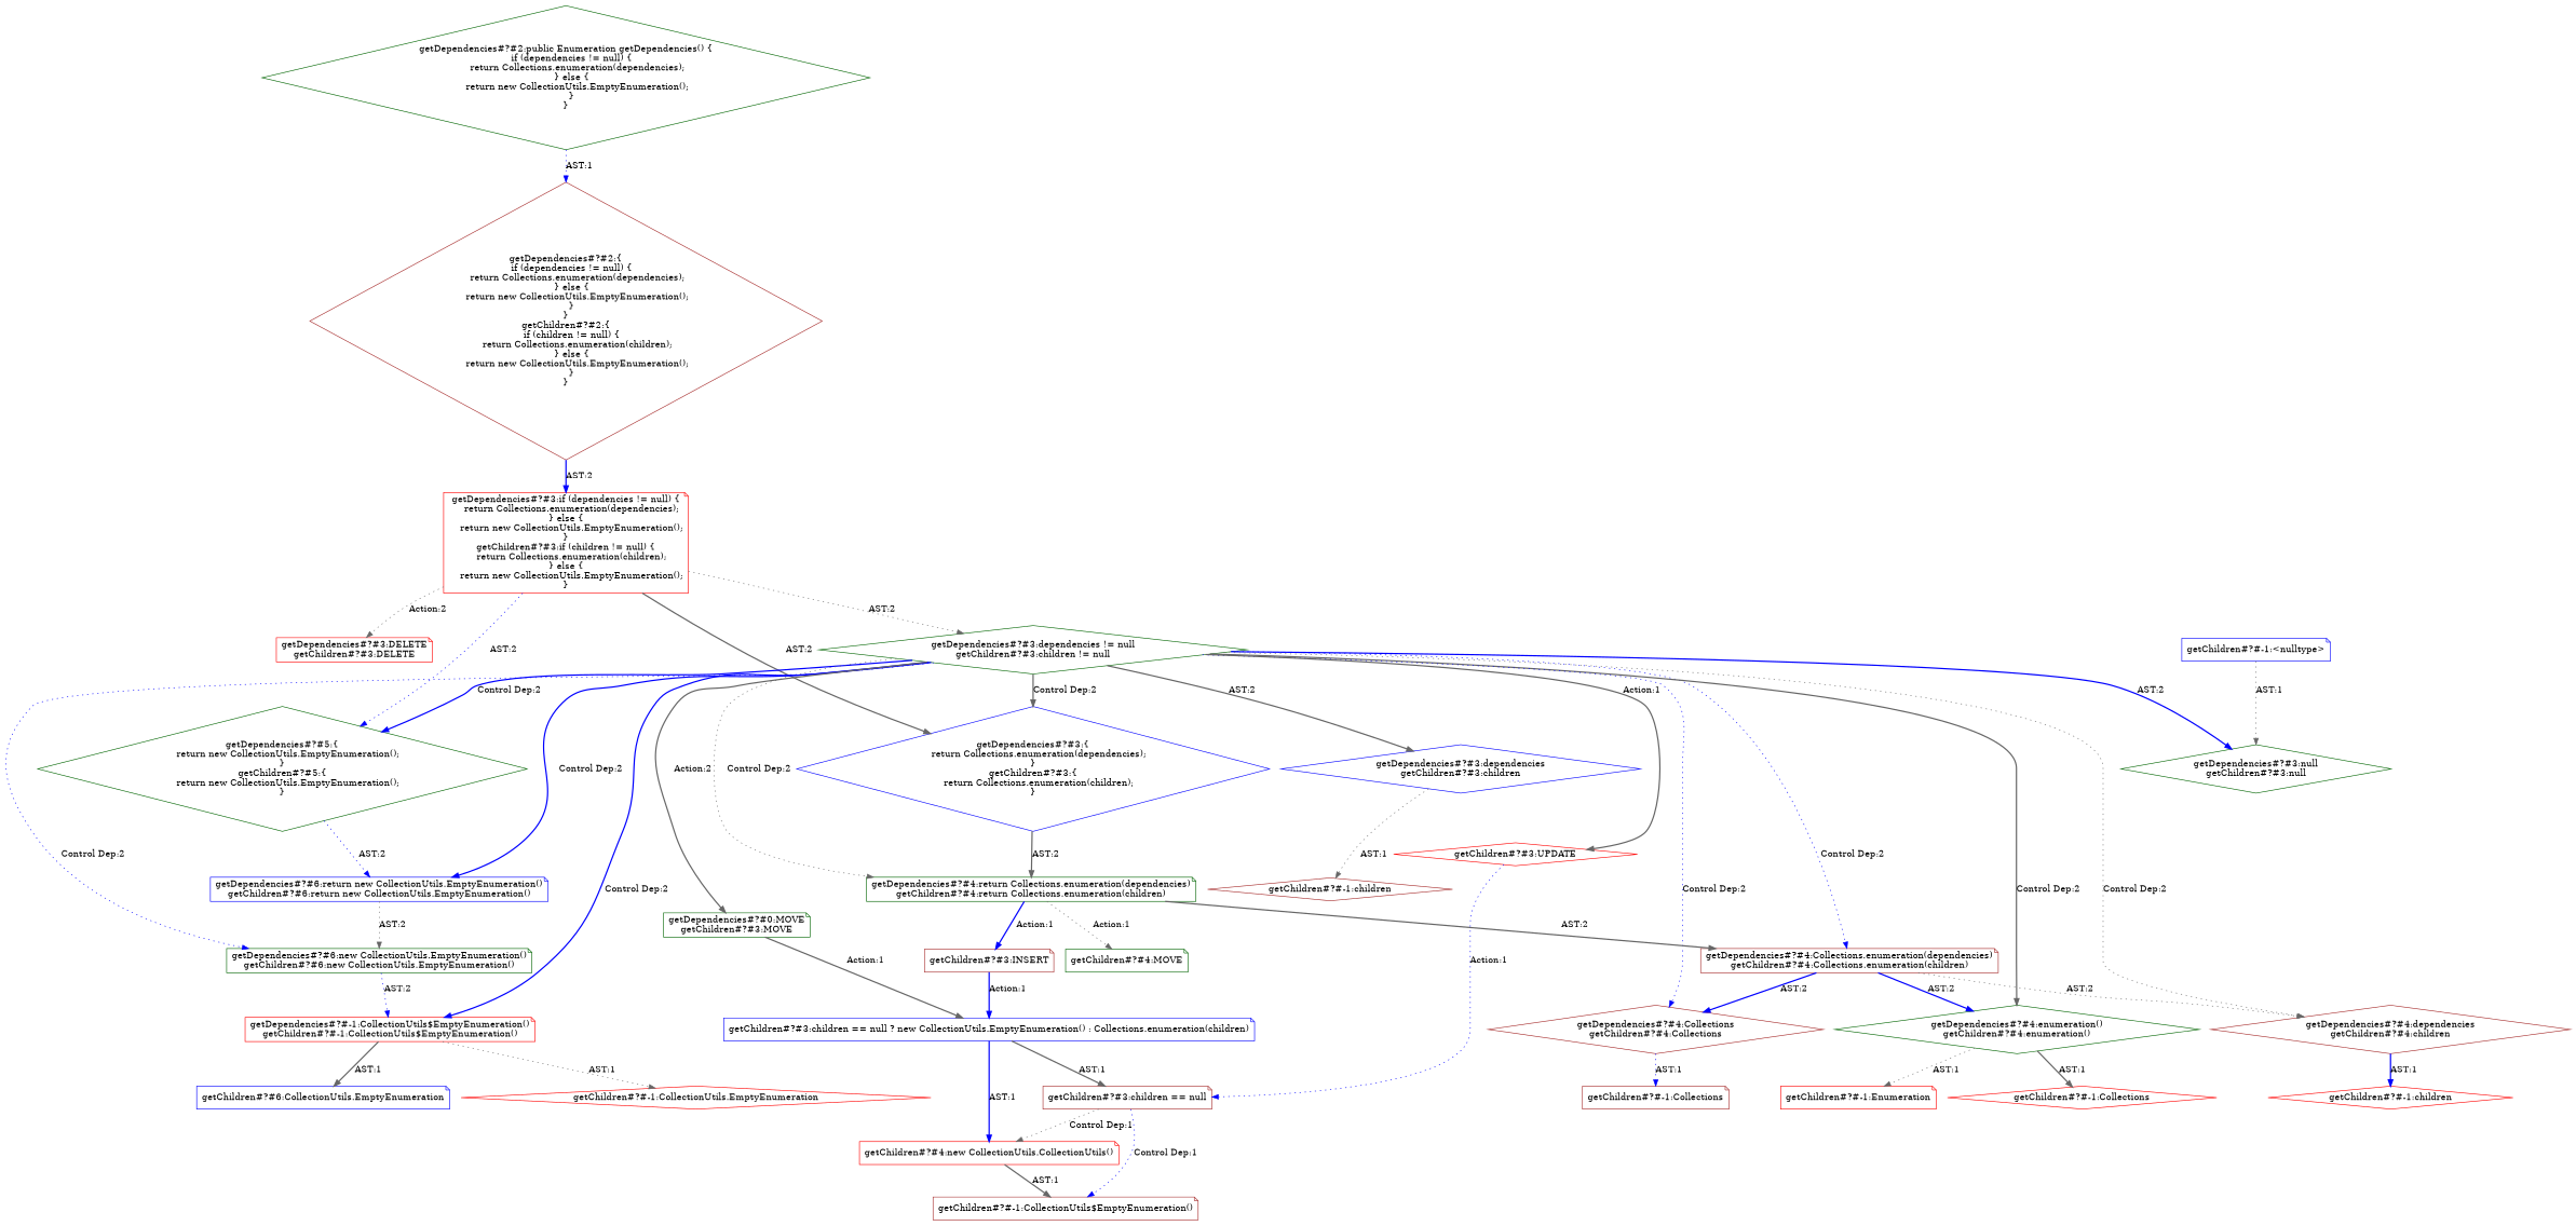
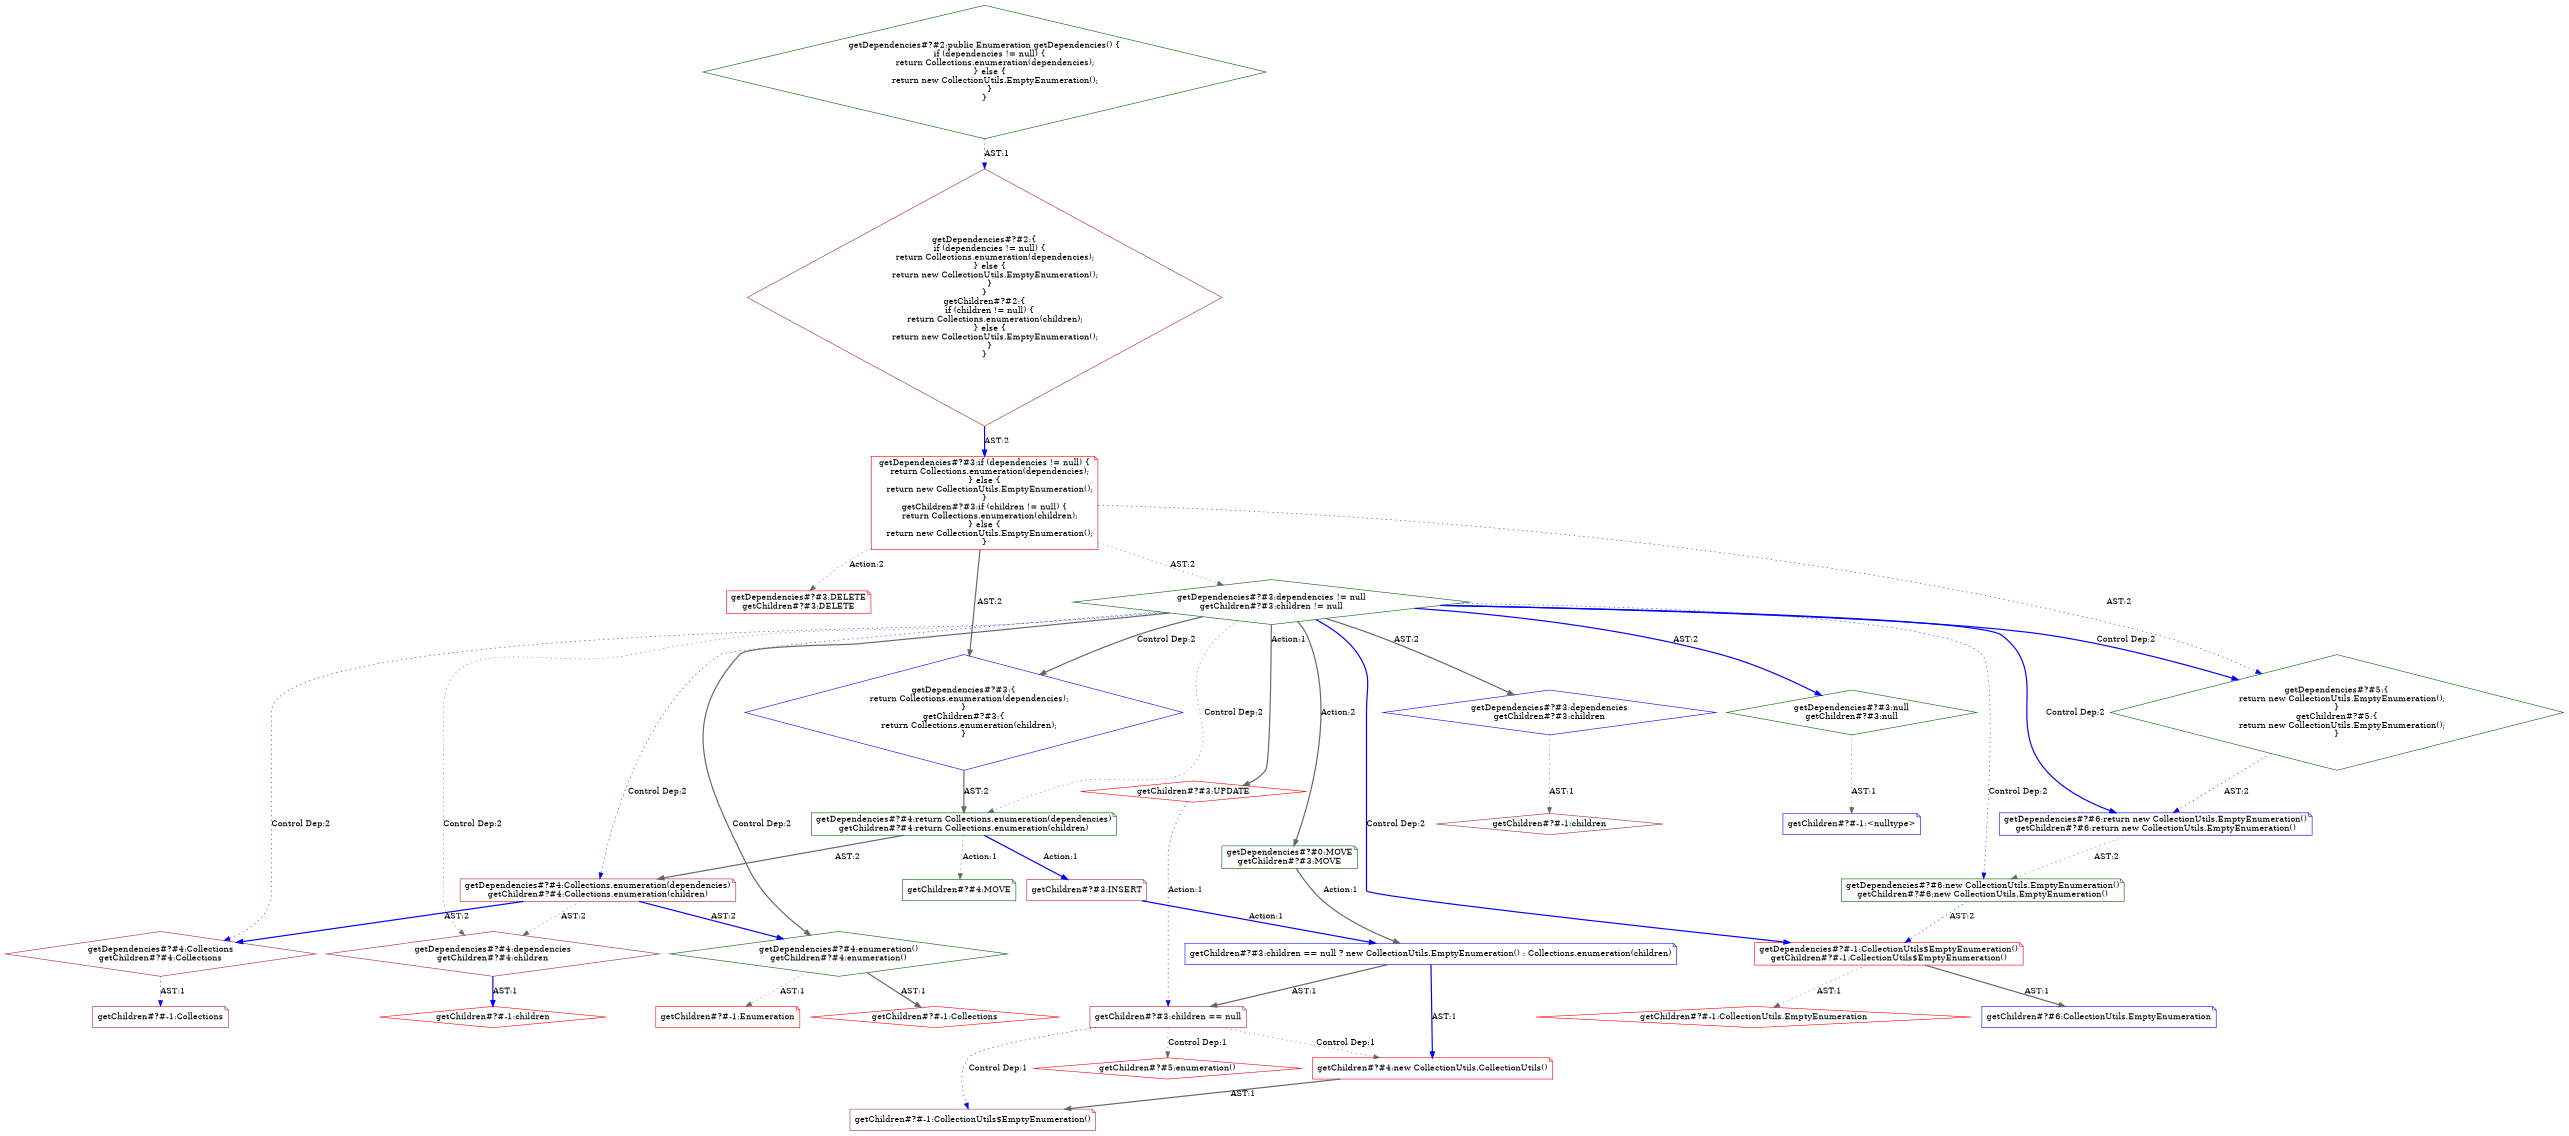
  digraph {
    node [color=red shape=note]
    edge [color=gray40 style=bold]
    n1 [label="getDependencies#?#3:DELETE\ngetChildren#?#3:DELETE"]
    n2 [label="getDependencies#?#3:if (dependencies != null) \{\n    return Collections.enumeration(dependencies);\n\} else \{\n    return new CollectionUtils.EmptyEnumeration();\n\}\ngetChildren#?#3:if (children != null) \{\n    return Collections.enumeration(children);\n\} else \{\n    return new CollectionUtils.EmptyEnumeration();\n\}"]
    n3 [color=darkgreen label="getDependencies#?#3:dependencies != null\ngetChildren#?#3:children != null" shape=diamond]
    n4 [color=blue label="getDependencies#?#3:\{\n    return Collections.enumeration(dependencies);\n\}\ngetChildren#?#3:\{\n    return Collections.enumeration(children);\n\}" shape=diamond]
    n5 [color=darkgreen label="getDependencies#?#5:\{\n    return new CollectionUtils.EmptyEnumeration();\n\}\ngetChildren#?#5:\{\n    return new CollectionUtils.EmptyEnumeration();\n\}" shape=diamond]
    n6 [color=blue label="getDependencies#?#3:dependencies\ngetChildren#?#3:children" shape=diamond]
    n7 [color=darkgreen label="getDependencies#?#3:null\ngetChildren#?#3:null" shape=diamond]
    n8 [color=darkgreen label="getDependencies#?#4:return Collections.enumeration(dependencies)\ngetChildren#?#4:return Collections.enumeration(children)"]
    n9 [color=brown label="getDependencies#?#4:Collections.enumeration(dependencies)\ngetChildren#?#4:Collections.enumeration(children)"]
    n10 [color=darkgreen label="getDependencies#?#4:enumeration()\ngetChildren#?#4:enumeration()" shape=diamond]
    n11 [color=brown label="getDependencies#?#4:Collections\ngetChildren#?#4:Collections" shape=diamond]
    n12 [color=brown label="getDependencies#?#4:dependencies\ngetChildren#?#4:children" shape=diamond]
    n13 [color=blue label="getDependencies#?#6:return new CollectionUtils.EmptyEnumeration()\ngetChildren#?#6:return new CollectionUtils.EmptyEnumeration()"]
    n14 [color=darkgreen label="getDependencies#?#6:new CollectionUtils.EmptyEnumeration()\ngetChildren#?#6:new CollectionUtils.EmptyEnumeration()"]
    n15 [label="getDependencies#?#-1:CollectionUtils$EmptyEnumeration()\ngetChildren#?#-1:CollectionUtils$EmptyEnumeration()"]
    n16 [color=darkgreen label="getDependencies#?#0:MOVE\ngetChildren#?#3:MOVE"]
    n17 [label="getChildren#?#3:UPDATE" shape=diamond]
    n18 [color=brown label="getDependencies#?#2:\{\n    if (dependencies != null) \{\n        return Collections.enumeration(dependencies);\n    \} else \{\n        return new CollectionUtils.EmptyEnumeration();\n    \}\n\}\ngetChildren#?#2:\{\n    if (children != null) \{\n        return Collections.enumeration(children);\n    \} else \{\n        return new CollectionUtils.EmptyEnumeration();\n    \}\n\}" shape=diamond]
    n19 [color=darkgreen label="getDependencies#?#2:public Enumeration getDependencies() \{\n    if (dependencies != null) \{\n        return Collections.enumeration(dependencies);\n    \} else \{\n        return new CollectionUtils.EmptyEnumeration();\n    \}\n\}" shape=diamond]
    n20 [color=brown label="getChildren#?#-1:children" shape=diamond]
    n21 [color=blue label="getChildren#?#-1:<nulltype>"]
    n22 [color=darkgreen label="getChildren#?#4:MOVE"]
    n23 [color=brown label="getChildren#?#3:INSERT"]
    n24 [label="getChildren#?#-1:Enumeration"]
    n25 [label="getChildren#?#-1:Collections" shape=diamond]
    n26 [color=brown label="getChildren#?#-1:Collections"]
    n27 [label="getChildren#?#-1:children" shape=diamond]
    n28 [label="getChildren#?#-1:CollectionUtils.EmptyEnumeration" shape=diamond]
    n29 [color=blue label="getChildren#?#6:CollectionUtils.EmptyEnumeration"]
    n30 [color=blue label="getChildren#?#3:children == null ? new CollectionUtils.EmptyEnumeration() : Collections.enumeration(children)"]
    n31 [color=brown label="getChildren#?#3:children == null"]
    n32 [label="getChildren#?#4:new CollectionUtils.CollectionUtils()"]
+   n33 [label="getChildren#?#5:enumeration()" shape=diamond]
    n34 [color=brown label="getChildren#?#-1:CollectionUtils$EmptyEnumeration()"]
    n2 -> n1 [label="Action:2" style=dotted]
    n2 -> n3 [label="AST:2" style=dotted]
    n2 -> n4 [label="AST:2"]
    n2 -> n5 [color=blue label="AST:2" style=dotted]
    n3 -> n4 [label="Control Dep:2"]
    n3 -> n5 [color=blue label="Control Dep:2"]
    n3 -> n6 [label="AST:2"]
    n3 -> n7 [color=blue label="AST:2"]
    n3 -> n8 [label="Control Dep:2" style=dotted]
    n3 -> n9 [color=blue label="Control Dep:2" style=dotted]
    n3 -> n10 [label="Control Dep:2"]
    n3 -> n11 [color=blue label="Control Dep:2" style=dotted]
    n3 -> n12 [label="Control Dep:2" style=dotted]
    n3 -> n13 [color=blue label="Control Dep:2"]
    n3 -> n14 [color=blue label="Control Dep:2" style=dotted]
    n3 -> n15 [color=blue label="Control Dep:2"]
    n3 -> n16 [label="Action:2"]
    n3 -> n17 [label="Action:1"]
    n4 -> n8 [label="AST:2"]
    n5 -> n13 [color=blue label="AST:2" style=dotted]
    n6 -> n20 [label="AST:1" style=dotted]
-   n21 -> n7 [label="AST:1" style=dotted]
+   n7 -> n21 [label="AST:1" style=dotted]
    n8 -> n9 [label="AST:2"]
    n8 -> n22 [label="Action:1" style=dotted]
    n8 -> n23 [color=blue label="Action:1"]
    n9 -> n10 [color=blue label="AST:2"]
    n9 -> n11 [color=blue label="AST:2"]
    n9 -> n12 [label="AST:2" style=dotted]
    n10 -> n24 [label="AST:1" style=dotted]
    n10 -> n25 [label="AST:1"]
    n11 -> n26 [color=blue label="AST:1" style=dotted]
    n12 -> n27 [color=blue label="AST:1"]
    n13 -> n14 [label="AST:2" style=dotted]
    n14 -> n15 [color=blue label="AST:2" style=dotted]
    n15 -> n28 [label="AST:1" style=dotted]
    n15 -> n29 [label="AST:1"]
    n16 -> n30 [label="Action:1"]
    n17 -> n31 [color=blue label="Action:1" style=dotted]
    n18 -> n2 [color=blue label="AST:2"]
    n19 -> n18 [color=blue label="AST:1" style=dotted]
    n23 -> n30 [color=blue label="Action:1"]
    n30 -> n31 [label="AST:1"]
    n30 -> n32 [color=blue label="AST:1"]
    n31 -> n32 [label="Control Dep:1" style=dotted]
+   n31 -> n33 [label="Control Dep:1" style=dotted]
    n31 -> n34 [color=blue label="Control Dep:1" style=dotted]
    n32 -> n34 [label="AST:1"]
  }
